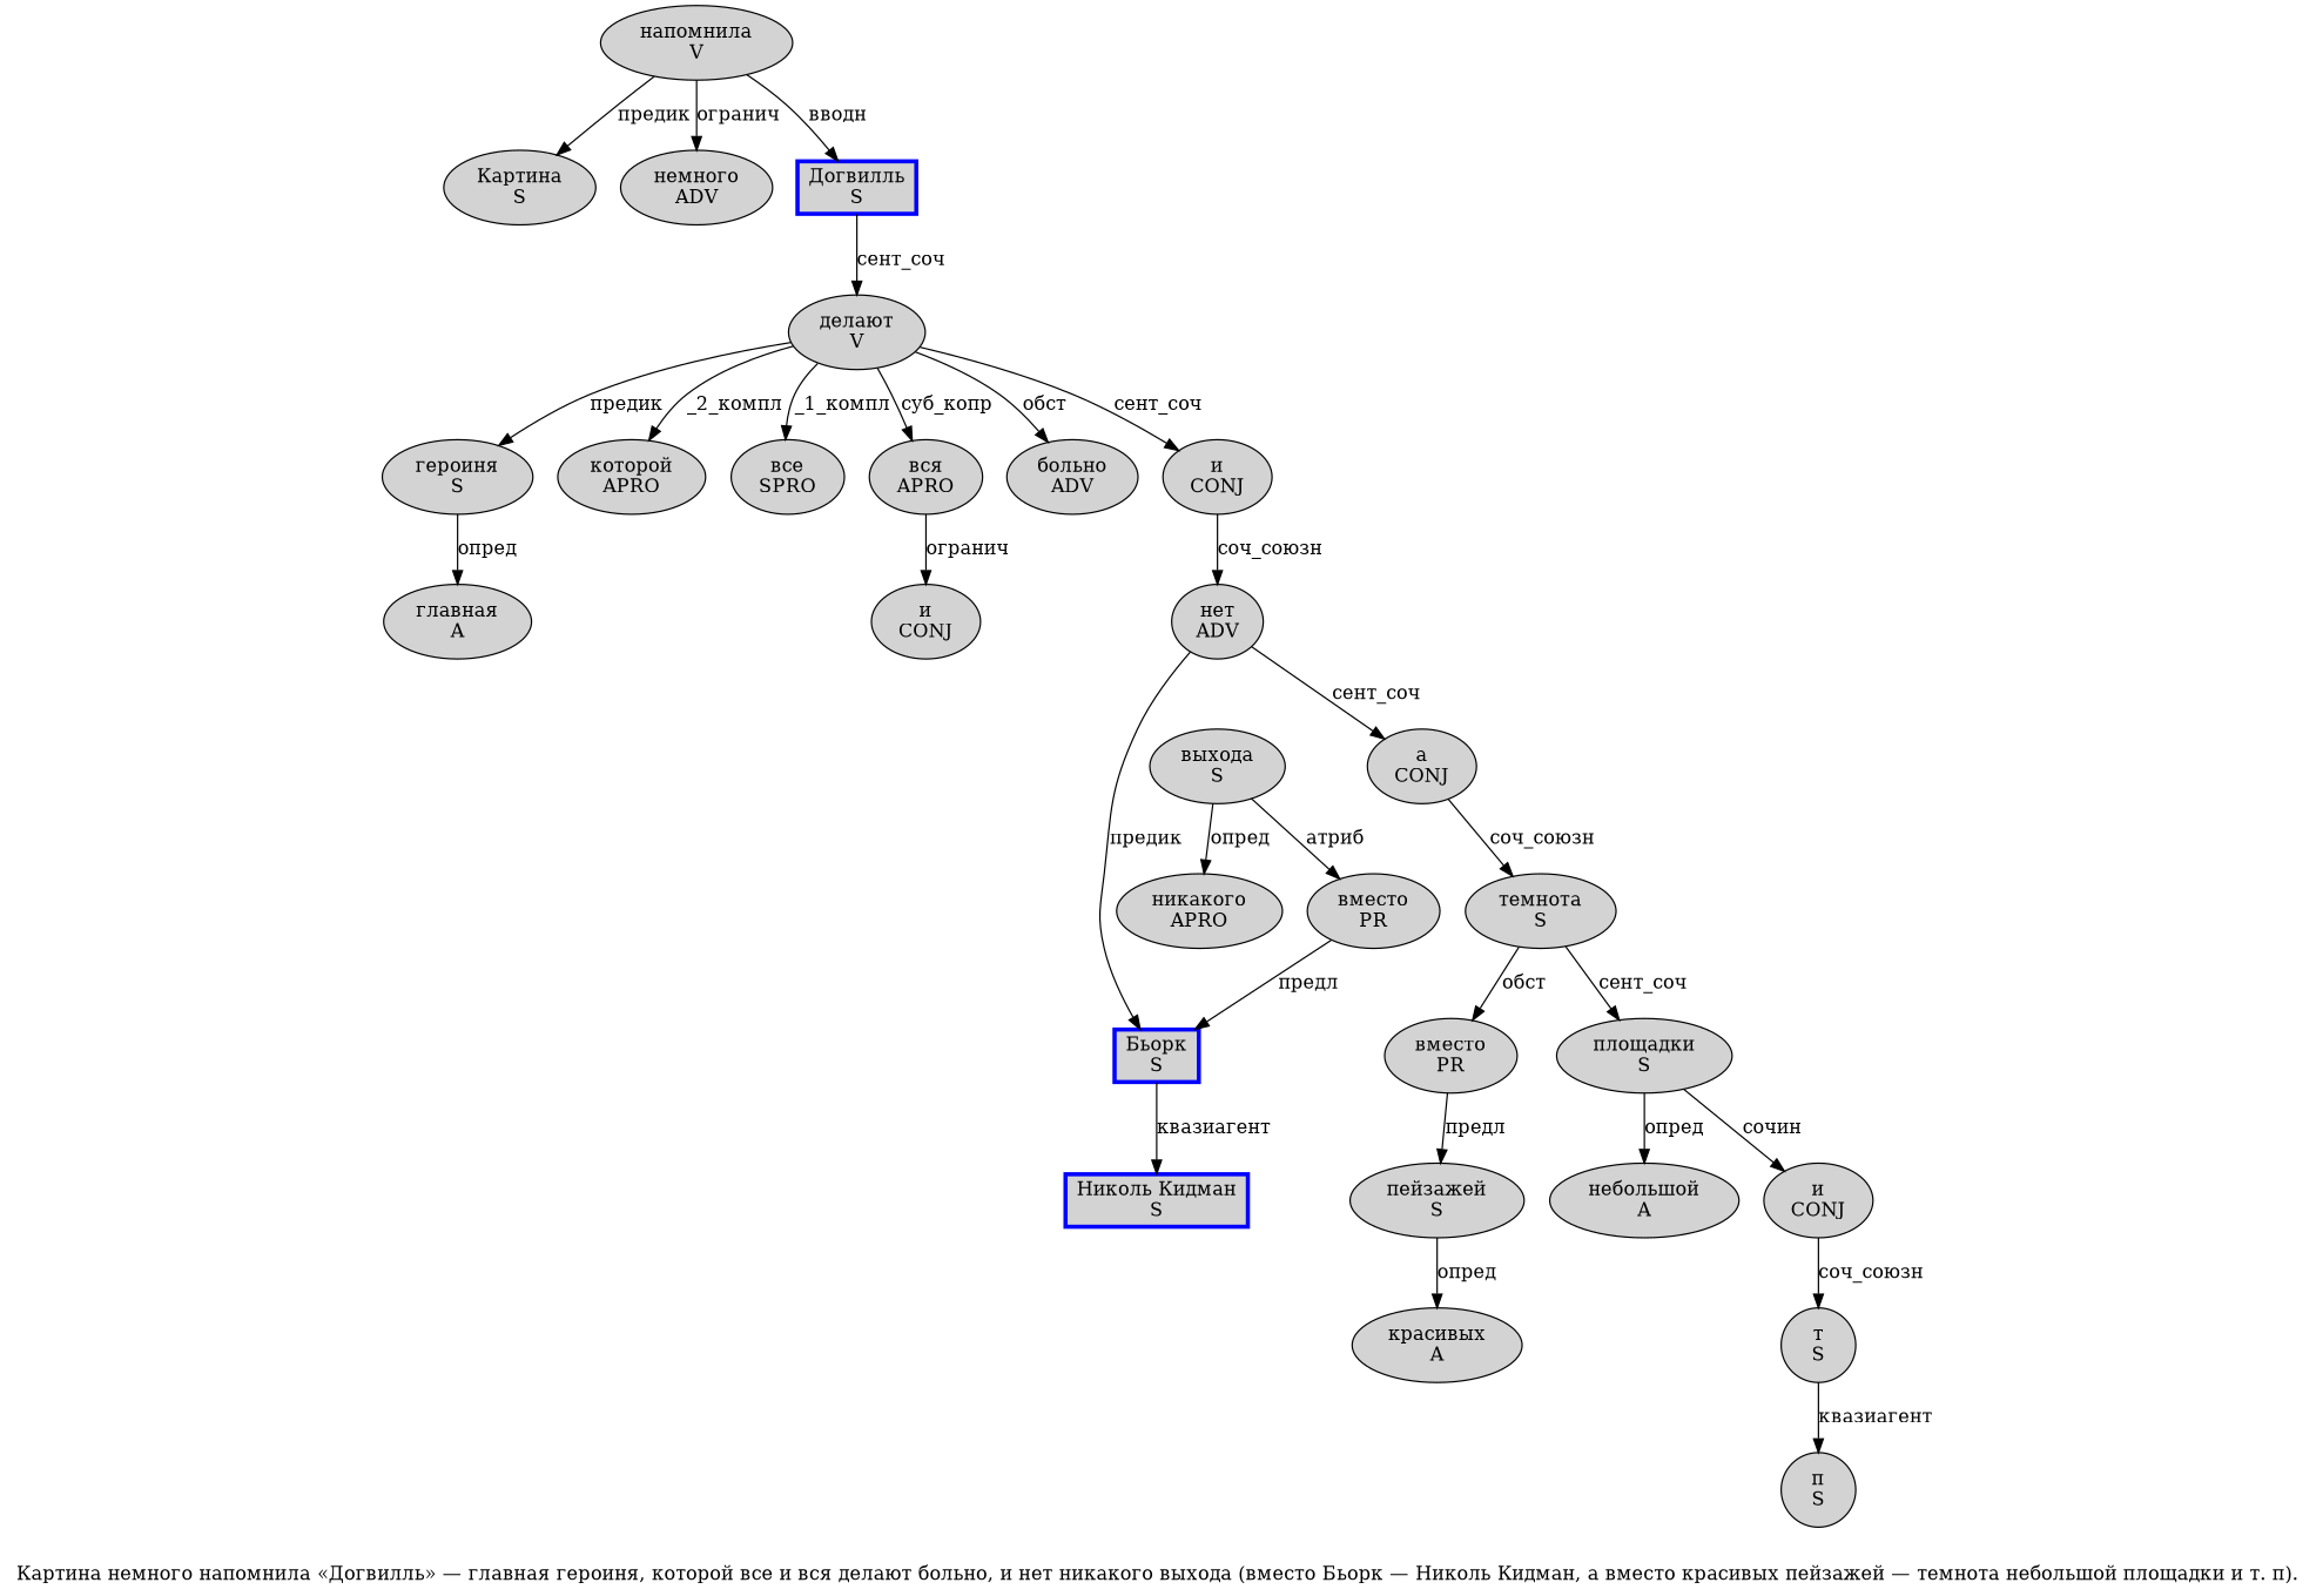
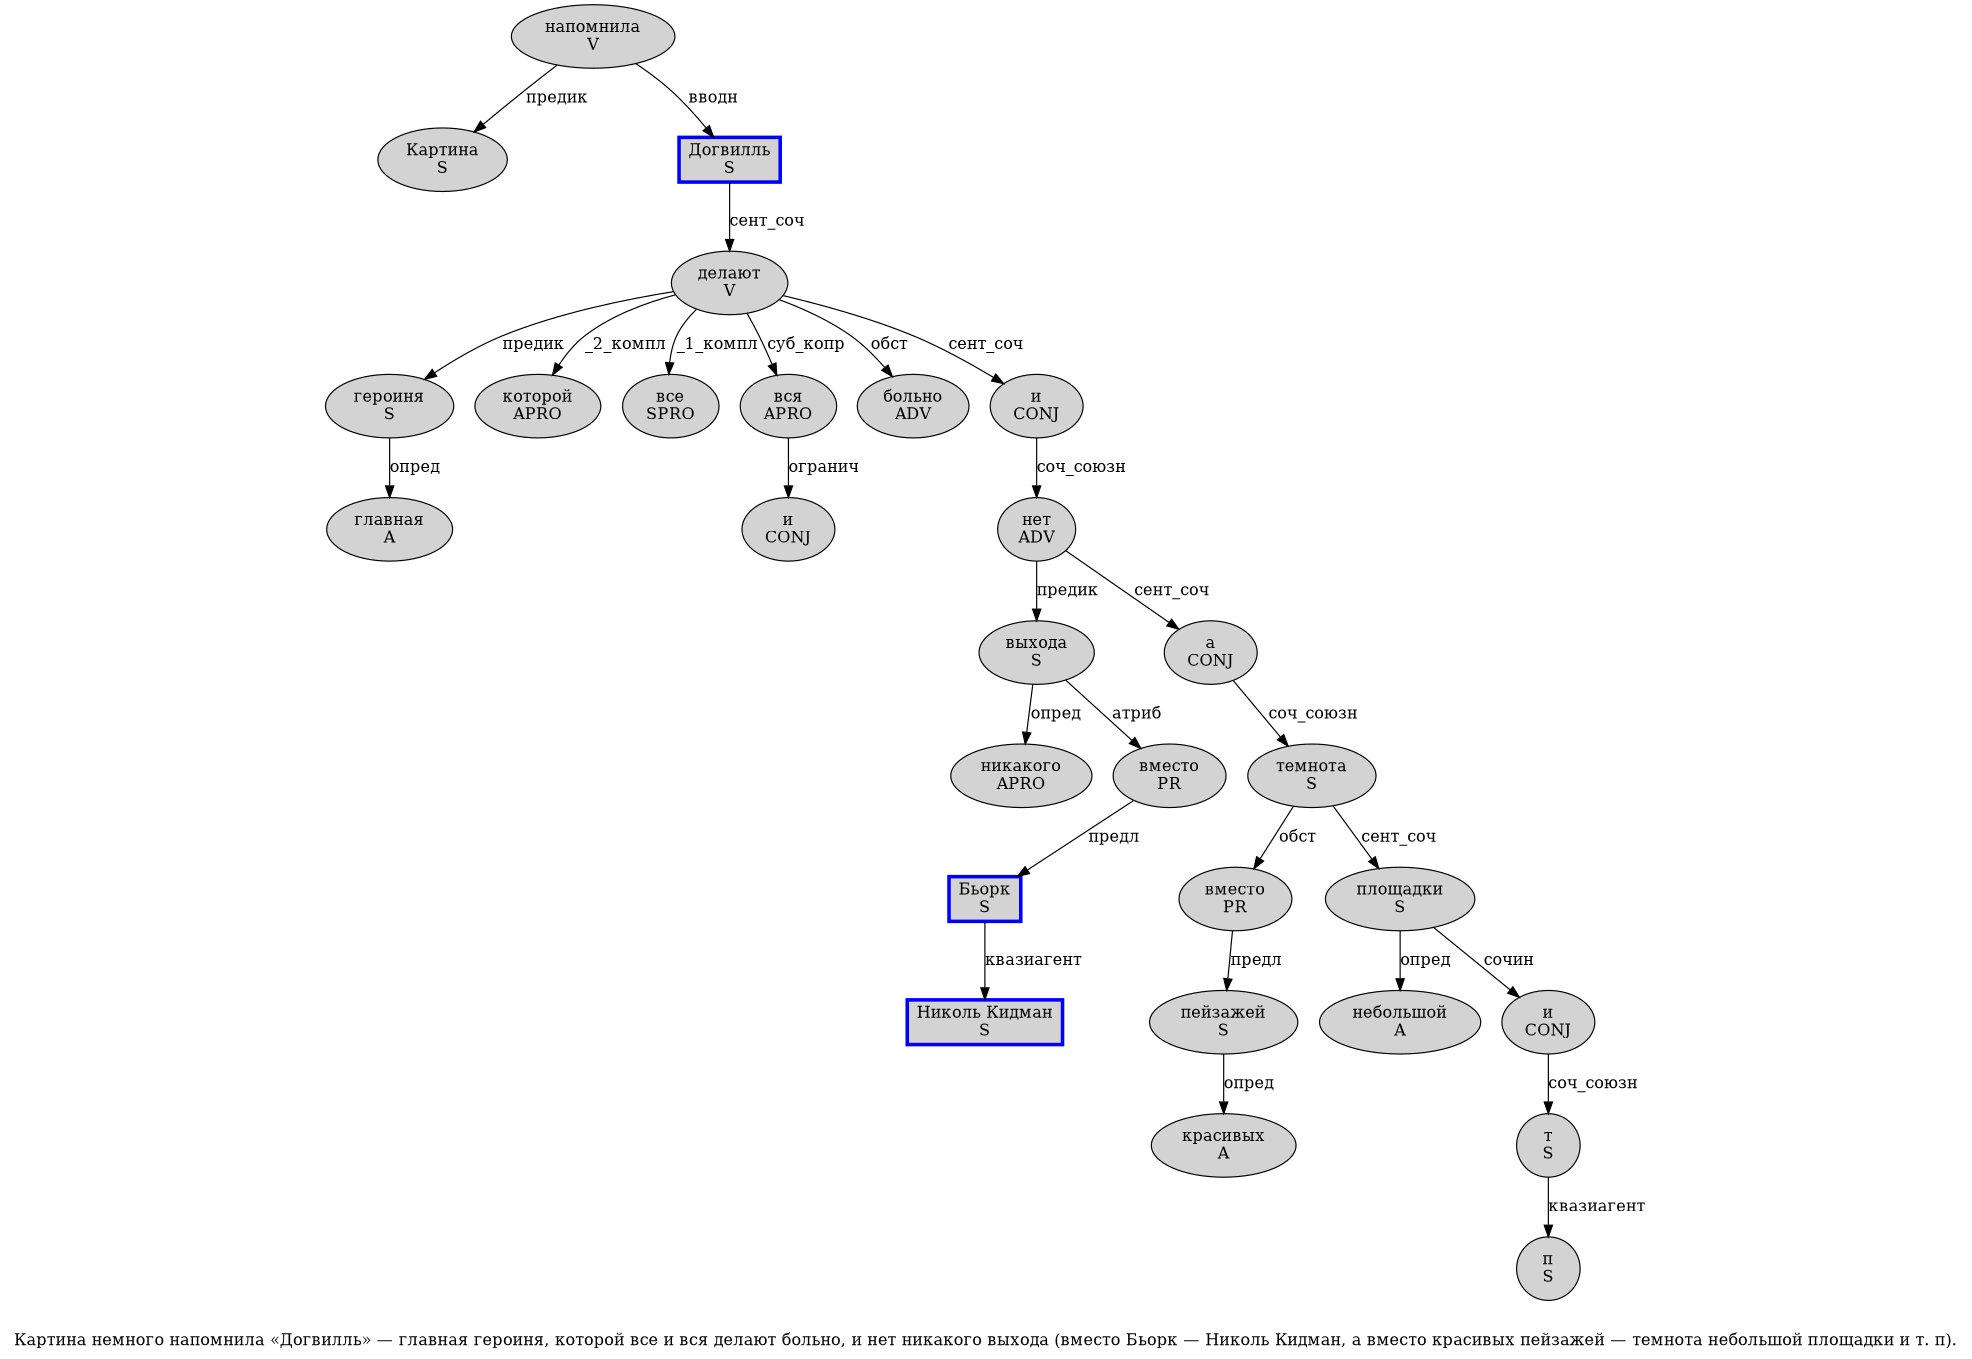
  digraph {
    label="Картина немного напомнила «Догвилль» — главная героиня, которой все и вся делают больно, и нет никакого выхода (вместо Бьорк — Николь Кидман, а вместо красивых пейзажей — темнота небольшой площадки и т. п)."
    node [fillcolor=lightgray penwidth=1 shape=ellipse style=filled]
    n1 [label="Картина\nS"]
-   n2 [label="немного\nADV"]
    n3 [label="напомнила\nV"]
    n4 [color=blue label="Догвилль\nS" penwidth=3 shape=box]
    n5 [label="делают\nV"]
    n6 [label="героиня\nS"]
    n7 [label="которой\nAPRO"]
    n8 [label="все\nSPRO"]
    n9 [label="вся\nAPRO"]
    n10 [label="больно\nADV"]
    n11 [label="и\nCONJ"]
    n12 [label="главная\nA"]
    n13 [label="и\nCONJ"]
    n14 [label="нет\nADV"]
    n15 [label="выхода\nS"]
    n16 [label="а\nCONJ"]
    n17 [label="никакого\nAPRO"]
    n18 [label="вместо\nPR"]
    n19 [label="темнота\nS"]
    n20 [color=blue label="Бьорк\nS" penwidth=3 shape=box]
    n21 [color=blue label="Николь Кидман\nS" penwidth=3 shape=box]
    n22 [label="вместо\nPR"]
    n23 [label="площадки\nS"]
    n24 [label="пейзажей\nS"]
    n25 [label="красивых\nA"]
    n26 [label="небольшой\nA"]
    n27 [label="и\nCONJ"]
    n28 [label="т\nS"]
    n29 [label="п\nS"]
    n3 -> n1 [label="предик"]
-   n3 -> n2 [label="огранич"]
    n3 -> n4 [label="вводн"]
    n4 -> n5 [label="сент_соч"]
    n5 -> n6 [label="предик"]
    n5 -> n7 [label="_2_компл"]
    n5 -> n8 [label="_1_компл"]
    n5 -> n9 [label="суб_копр"]
    n5 -> n10 [label="обст"]
    n5 -> n11 [label="сент_соч"]
    n6 -> n12 [label="опред"]
    n9 -> n13 [label="огранич"]
    n11 -> n14 [label="соч_союзн"]
-   n14 -> n20 [label="предик"]
+   n14 -> n15 [label="предик"]
    n14 -> n16 [label="сент_соч"]
    n15 -> n17 [label="опред"]
    n15 -> n18 [label="атриб"]
    n16 -> n19 [label="соч_союзн"]
    n18 -> n20 [label="предл"]
    n19 -> n22 [label="обст"]
    n19 -> n23 [label="сент_соч"]
    n20 -> n21 [label="квазиагент"]
    n22 -> n24 [label="предл"]
    n23 -> n26 [label="опред"]
    n23 -> n27 [label="сочин"]
    n24 -> n25 [label="опред"]
    n27 -> n28 [label="соч_союзн"]
    n28 -> n29 [label="квазиагент"]
  }
